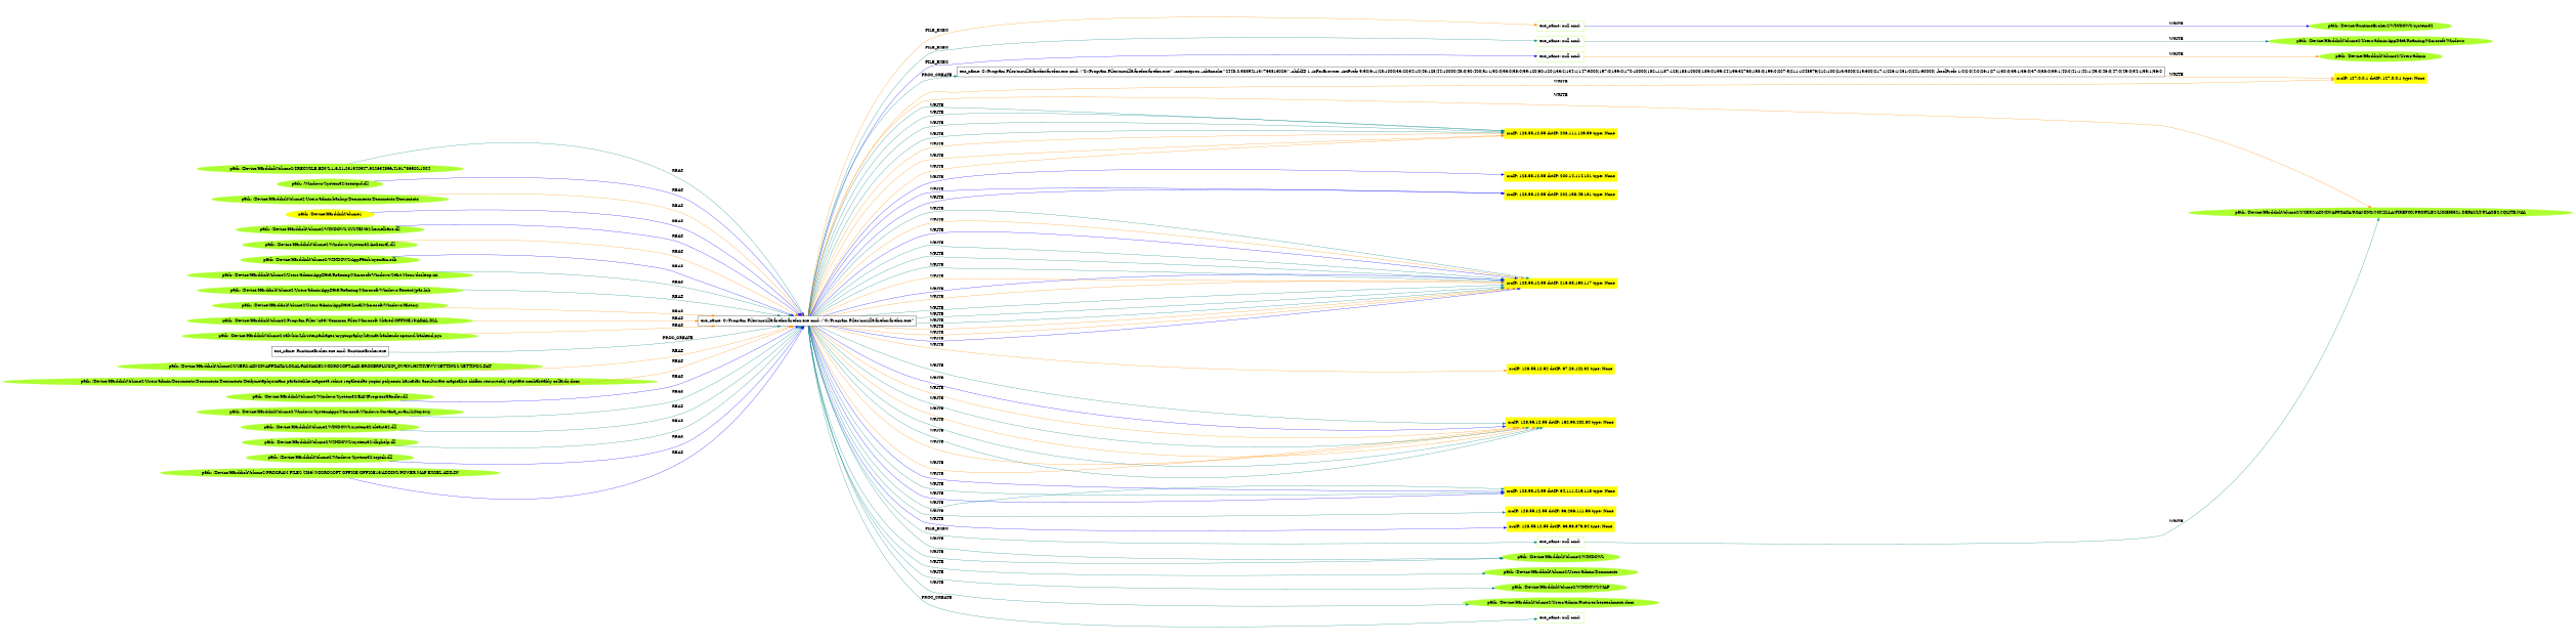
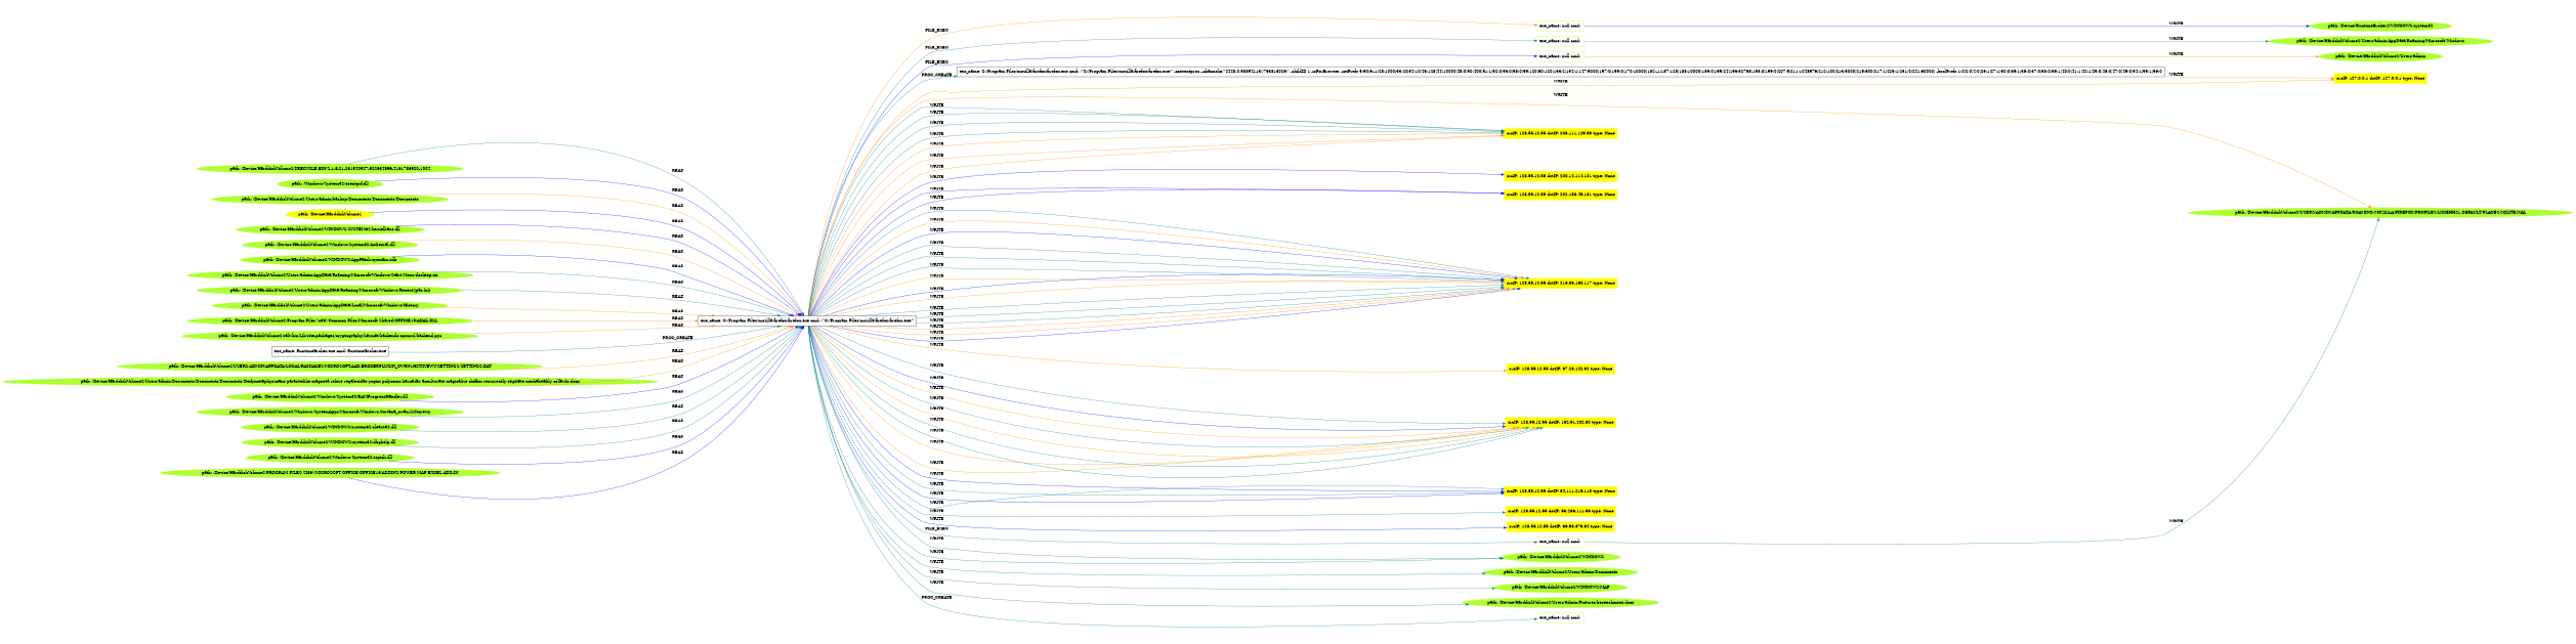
  digraph {
    rankdir=LR
    node [color=greenyellow shape=oval style=filled]
    edge [color=teal]
    n1 [color=black label="exe_name: C:/Program Files/mozilla/firefox/firefox.exe cmd: /\"C:/Program Files/mozilla/firefox/firefox.exe/\"" shape=box style=solid]
    n2 [label="exe_name: null cmd: " shape=box style=solid]
    n3 [label="exe_name: null cmd: " shape=box style=solid]
    n4 [label="exe_name: null cmd: " shape=box style=solid]
    n5 [label="exe_name: null cmd: " shape=box style=solid]
    n6 [color=yellow label="srcIP: 127.0.0.1 dstIP: 127.0.0.1 type: None" shape=box]
    n7 [color=black label="exe_name: C:/Program Files/mozilla/firefox/firefox.exe cmd: /\"C:/Program Files/mozilla/firefox/firefox.exe/\" -contentproc --channel=/\"2448.0.58894113//763813026/\" -childID 1 -isForBrowser -intPrefs 5:50|6:-1|28:1000|33:20|34:10|43:128|44:10000|48:0|50:400|51:1|52:0|53:0|58:0|59:120|60:120|133:2|134:1|147:5000|157:0|159:0|170:10000|182:-1|187:128|188:10000|189:0|195:24|196:32768|198:0|199:0|207:5|211:1048576|212:100|213:5000|215:600|217:1|226:1|231:0|241:60000| -boolPrefs 1:0|2:0|4:0|26:1|27:1|30:0|35:1|36:0|37:0|38:0|39:1|40:0|41:1|42:1|45:0|46:0|47:0|49:0|54:1|55:1|56:0" shape=box style=solid]
    n8 [color=yellow label="srcIP: 128.55.12.55 dstIP: 208.111.129.59 type: None" shape=box]
    n9 [color=yellow label="srcIP: 128.55.12.55 dstIP: 200.14.114.101 type: None" shape=box]
    n10 [color=yellow label="srcIP: 128.55.12.55 dstIP: 202.158.49.131 type: None" shape=box]
    n11 [color=yellow label="srcIP: 128.55.12.55 dstIP: 216.38.160.117 type: None" shape=box]
-   n12 [color=yellow label="srcIP: 128.55.12.52 dstIP: 67.28.122.32 type: None" shape=box]
-   n13 [color=yellow label="srcIP: 128.55.12.55 dstIP: 162.93.202.80 type: None" shape=box]
+   n12 [color=yellow label="srcIP: 128.55.12.55 dstIP: 67.28.122.32 type: None" shape=box]
+   n13 [color=yellow label="srcIP: 128.55.12.55 dstIP: 162.91.202.80 type: None" shape=box]
    n14 [color=yellow label="srcIP: 128.55.12.55 dstIP: 64.111.215.118 type: None" shape=box]
    n15 [color=yellow label="srcIP: 128.55.12.55 dstIP: 63.236.111.56 type: None" shape=box]
    n16 [color=yellow label="srcIP: 128.55.12.55 dstIP: 66.98.876.64 type: None" shape=box]
    n17 [label="path: /Device/HarddiskVolume2/USERS/ADMIN/APPDATA/ROAMING/MOZILLA/FIREFOX/PROFILES/LXKEHH21.DEFAULT/PLACES.SQLITE-WAL"]
    n18 [label="path: /Device/HarddiskVolume2/WINDOWS"]
    n19 [label="path: /Device/HarddiskVolume2/Users/admin/Documents"]
    n20 [label="path: /Device/HarddiskVolume2/WINDOWS/MAP"]
    n21 [label="path: /Device/HarddiskVolume2/Users/admin/Pictures/beseechment.docx"]
    n22 [label="exe_name: null cmd: " shape=box style=solid]
    n23 [label="path: /Device/RuntimeBroker2/WINDOWS/system32"]
    n24 [label="path: /Device/HarddiskVolume2/Users/admin/AppData/Roaming/Microsoft/Windows"]
    n25 [label="path: /Device/HarddiskVolume2/Users/admin"]
    n26 [label="path: /Device/HarddiskVolume2/$RECYCLE.BIN/S-1-5-21-231540947-922634896-4161786520-1004"]
    n27 [label="path: /Windows/System32/esentprf.dll"]
    n28 [label="path: /Device/HarddiskVolume2/Users/admin/backup/Documents/Documents/Documents"]
    n29 [fillcolor=yellow label="path: /Device/HarddiskVolume1"]
    n30 [label="path: /Device/HarddiskVolume2/WINDOWS/SYSTEM32/kernelbase.dll"]
    n31 [label="path: /Device/HarddiskVolume2/Windows/System32/AcGenral.dll"]
    n32 [label="path: /Device/HarddiskVolume2/WINDOWS/AppPatch/sysmain.sdb"]
    n33 [label="path: /Device/HarddiskVolume2/Users/admin/AppData/Roaming/Microsoft/Windows/Start Menu/desktop.ini"]
    n34 [label="path: /Device/HarddiskVolume2/Users/admin/AppData/Roaming/Microsoft/Windows/Recent/jpas.lnk"]
    n35 [label="path: /Device/HarddiskVolume2/Users/admin/AppData/Local/Microsoft/Windows/History"]
    n36 [label="path: /Device/HarddiskVolume2/Program Files (x86)/Common Files/Microsoft Shared/OFFICE15/ADAL.DLL"]
    n37 [label="path: /Device/HarddiskVolume2/salt/bin/Lib/site-packages/cryptography/hazmat/backends/openssl/backend.pyc"]
    n38 [color=black label="exe_name: RuntimeBroker.exe cmd: RuntimeBroker.exe" shape=box style=solid]
    n39 [label="path: /Device/HarddiskVolume2/USERS/ADMIN/APPDATA/LOCAL/PACKAGES/MICROSOFT.AAD.BROKERPLUGIN_CW5N1H2TXYEWY/SETTINGS/SETTINGS.DAT"]
    n40 [label="path: /Device/HarddiskVolume2/Users/admin/Documents/Documents/Documents/Deifymetaphysicians parasitelike magneta rehire regalecidae yogini polyconic haznadar acculturate magicalize chiffon recurrently stipitate nonhabitably collards.docx"]
    n41 [label="path: /Device/HarddiskVolume2/Windows/System32/EAMProgressHandler.dll"]
    n42 [label="path: /Device/HarddiskVolume2/Windows/SystemApps/Microsoft.Windows.Cortana_cw5n1h2txyewy"]
    n43 [label="path: /Device/HarddiskVolume2/WINDOWS/system32/oleaut32.dll"]
    n44 [label="path: /Device/HarddiskVolume2/WINDOWS/system32/dbghelp.dll"]
    n45 [label="path: /Device/HarddiskVolume2/Windows/System32/sspicli.dll"]
    n46 [label="path: /Device/HarddiskVolume2/PROGRAM FILES (X86)/MICROSOFT OFFICE/OFFICE15/ADDINS/POWER MAP EXCEL ADD-IN"]
    n1 -> n2 [color=darkorange label=FILE_EXEC]
    n1 -> n3 [label=FILE_EXEC]
    n1 -> n4 [color=blue label=FILE_EXEC]
    n1 -> n5 [label=FILE_EXEC]
    n1 -> n6 [color=darkorange label=WRITE]
    n1 -> n7 [label=PROC_CREATE]
    n1 -> n8 [color=darkorange label=WRITE]
    n1 -> n8 [color=darkorange label=WRITE]
    n1 -> n8 [color=darkorange label=WRITE]
    n1 -> n8 [label=WRITE]
    n1 -> n8 [label=WRITE]
    n1 -> n8 [label=WRITE]
    n1 -> n8 [label=WRITE]
    n1 -> n9 [color=blue label=WRITE]
    n1 -> n10 [color=blue label=WRITE]
    n1 -> n10 [color=blue label=WRITE]
    n1 -> n11 [color=darkorange label=WRITE]
    n1 -> n11 [label=WRITE]
    n1 -> n11 [label=WRITE]
    n1 -> n11 [label=WRITE]
    n1 -> n11 [color=darkorange label=WRITE]
    n1 -> n11 [color=darkorange label=WRITE]
    n1 -> n11 [color=blue label=WRITE]
    n1 -> n11 [label=WRITE]
    n1 -> n11 [color=darkorange label=WRITE]
    n1 -> n11 [color=blue label=WRITE]
    n1 -> n11 [label=WRITE]
    n1 -> n11 [label=WRITE]
    n1 -> n11 [label=WRITE]
    n1 -> n11 [color=darkorange label=WRITE]
    n1 -> n11 [color=blue label=WRITE]
    n1 -> n12 [color=darkorange label=WRITE]
    n1 -> n13 [color=darkorange label=WRITE]
    n1 -> n13 [label=WRITE]
    n1 -> n13 [color=blue label=WRITE]
    n1 -> n13 [color=darkorange label=WRITE]
    n1 -> n13 [label=WRITE]
    n1 -> n13 [color=darkorange label=WRITE]
    n1 -> n13 [label=WRITE]
    n1 -> n13 [label=WRITE]
    n1 -> n13 [color=darkorange label=WRITE]
    n1 -> n14 [label=WRITE]
    n1 -> n14 [color=blue label=WRITE]
    n1 -> n14 [label=WRITE]
    n1 -> n14 [color=blue label=WRITE]
    n1 -> n15 [label=WRITE]
    n1 -> n16 [color=blue label=WRITE]
    n1 -> n17 [color=darkorange label=WRITE]
    n1 -> n18 [label=WRITE]
    n1 -> n18 [label=WRITE]
    n1 -> n19 [label=WRITE]
    n1 -> n20 [label=WRITE]
    n1 -> n21 [label=WRITE]
    n1 -> n22 [label=PROC_CREATE]
    n2 -> n23 [color=blue label=WRITE]
    n3 -> n24 [label=WRITE]
    n4 -> n25 [color=darkorange label=WRITE]
    n5 -> n17 [label=WRITE]
    n7 -> n6 [color=darkorange label=WRITE]
    n26 -> n1 [label=READ]
    n27 -> n1 [color=blue label=READ]
    n28 -> n1 [color=darkorange label=READ]
    n29 -> n1 [color=blue label=READ]
    n30 -> n1 [color=blue label=READ]
    n31 -> n1 [color=darkorange label=READ]
    n32 -> n1 [color=blue label=READ]
    n33 -> n1 [label=READ]
    n34 -> n1 [label=READ]
    n35 -> n1 [color=darkorange label=READ]
    n36 -> n1 [color=darkorange label=READ]
    n37 -> n1 [color=darkorange label=READ]
    n38 -> n1 [label=PROC_CREATE]
    n39 -> n1 [color=darkorange label=READ]
    n40 -> n1 [color=darkorange label=READ]
    n41 -> n1 [color=blue label=READ]
    n42 -> n1 [label=READ]
    n43 -> n1 [label=READ]
    n44 -> n1 [label=READ]
    n45 -> n1 [color=blue label=READ]
    n46 -> n1 [color=blue label=READ]
  }
